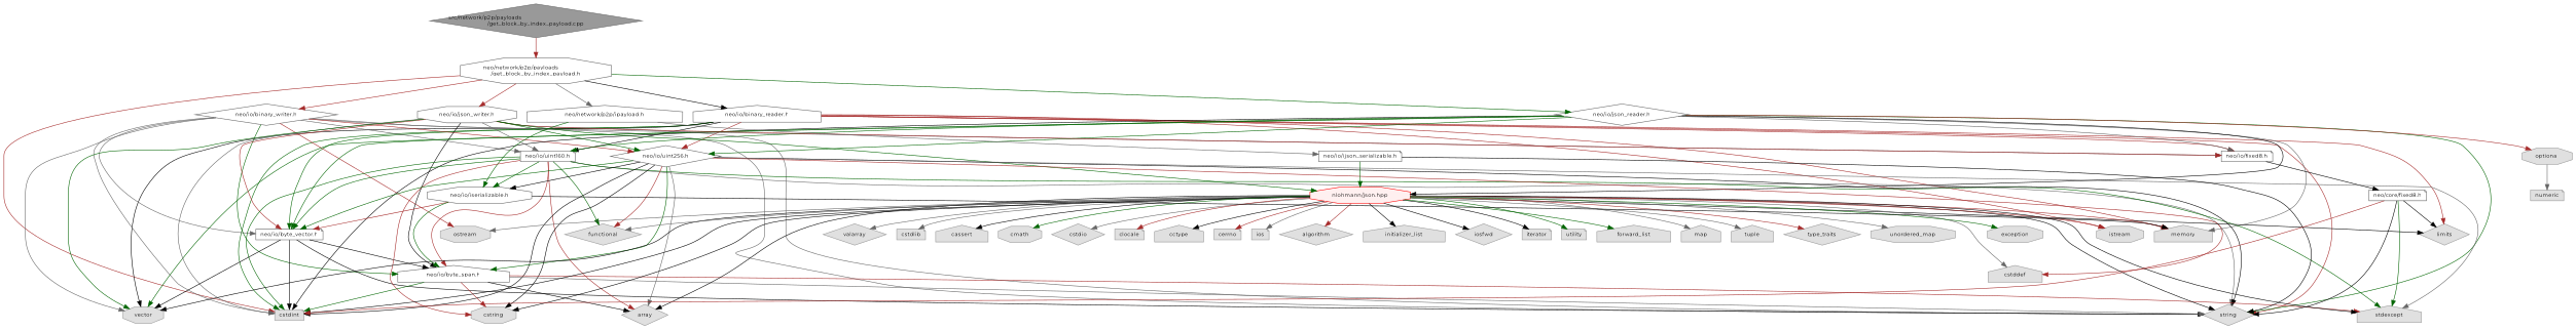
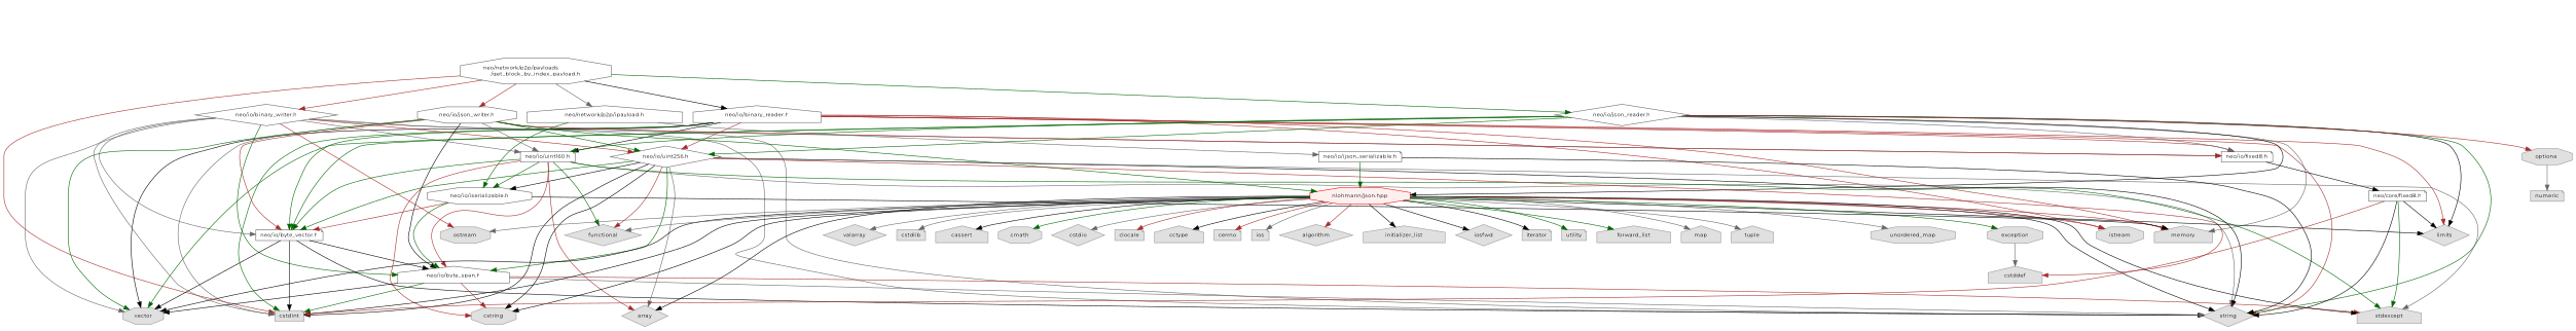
  digraph {
    fontname=Montserrat
    node [color=grey60 fillcolor="#E0E0E0" fontname=Montserrat fontsize=10 shape=diamond style=filled]
    edge [color=black fontname=Montserrat fontsize=10 labelfontname=Helvetica labelfontsize=10 style=solid]
-   n1 [color=gray40 fillcolor=grey60 fontcolor=black height=0.2 label="src/network/p2p/payloads\l/get_block_by_index_payload.cpp" width=0.4]
    n2 [color=grey40 fillcolor=white height=0.2 label="neo/network/p2p/payloads\l/get_block_by_index_payload.h" shape=octagon width=0.4]
    n3 [color=grey40 fillcolor=white height=0.2 label="neo/io/binary_reader.h" shape=house width=0.4]
    n4 [height=0.2 label=cstdint shape=note width=0.4]
    n5 [color=grey40 fillcolor=white height=0.2 label="neo/io/binary_writer.h" width=0.4]
    n6 [color=grey40 fillcolor=white height=0.2 label="neo/io/json_reader.h" width=0.4]
    n7 [color=grey40 fillcolor=white height=0.2 label="neo/io/json_writer.h" shape=octagon width=0.4]
    n8 [color=grey40 fillcolor=white height=0.2 label="neo/network/p2p/ipayload.h" shape=house width=0.4]
    n9 [color=grey40 fillcolor=white height=0.2 label="neo/io/byte_vector.h" shape=note width=0.4]
    n10 [height=0.2 label=string width=0.4]
    n11 [height=0.2 label=vector shape=octagon width=0.4]
    n12 [color=grey40 fillcolor=white height=0.2 label="neo/io/fixed8.h" shape=note width=0.4]
    n13 [height=0.2 label=limits width=0.4]
    n14 [color=grey40 fillcolor=white height=0.2 label="neo/io/uint160.h" shape=note width=0.4]
    n15 [height=0.2 label=memory shape=house width=0.4]
    n16 [color=grey40 fillcolor=white height=0.2 label="neo/io/uint256.h" width=0.4]
    n17 [height=0.2 label=istream shape=octagon width=0.4]
    n18 [color=grey40 fillcolor=white height=0.2 label="neo/io/byte_span.h" shape=house width=0.4]
    n19 [height=0.2 label=ostream shape=octagon width=0.4]
    n20 [color=red fillcolor="#FFF0F0" height=0.2 label="nlohmann/json.hpp" shape=octagon width=0.4]
    n21 [height=0.2 label=optional shape=octagon width=0.4]
    n22 [color=grey40 fillcolor=white height=0.2 label="neo/io/iserializable.h" shape=octagon width=0.4]
    n23 [color=grey40 fillcolor=white height=0.2 label="neo/io/ijson_serializable.h" shape=note width=0.4]
    n24 [color=grey40 fillcolor=white height=0.2 label="neo/core/fixed8.h" shape=note width=0.4]
    n25 [height=0.2 label=cstring shape=octagon width=0.4]
    n26 [height=0.2 label=stdexcept shape=house width=0.4]
    n27 [height=0.2 label=array width=0.4]
    n28 [height=0.2 label=functional width=0.4]
    n29 [height=0.2 label=cstddef shape=house width=0.4]
    n30 [height=0.2 label=algorithm width=0.4]
    n31 [height=0.2 label=initializer_list shape=house width=0.4]
    n32 [height=0.2 label=iosfwd width=0.4]
    n33 [height=0.2 label=iterator shape=note width=0.4]
    n34 [height=0.2 label=utility shape=note width=0.4]
    n35 [height=0.2 label=forward_list shape=house width=0.4]
    n36 [height=0.2 label=map shape=house width=0.4]
    n37 [height=0.2 label=tuple shape=house width=0.4]
-   n38 [height=0.2 label=type_traits width=0.4]
    n39 [height=0.2 label=unordered_map shape=octagon width=0.4]
    n40 [height=0.2 label=valarray width=0.4]
    n41 [height=0.2 label=exception shape=octagon width=0.4]
    n42 [height=0.2 label=cstdlib shape=note width=0.4]
    n43 [height=0.2 label=cassert shape=house width=0.4]
    n44 [height=0.2 label=cmath shape=octagon width=0.4]
    n45 [height=0.2 label=cstdio width=0.4]
    n46 [height=0.2 label=clocale shape=note width=0.4]
    n47 [height=0.2 label=cctype shape=house width=0.4]
    n48 [height=0.2 label=cerrno shape=note width=0.4]
    n49 [height=0.2 label=ios shape=note width=0.4]
    n50 [height=0.2 label=numeric shape=note width=0.4]
-   n1 -> n2 [color=brown]
    n2 -> n3
    n2 -> n4 [color=brown]
    n2 -> n5 [color=brown]
    n2 -> n6 [color=darkgreen]
    n2 -> n7 [color=brown]
    n2 -> n8 [color=gray40]
    n3 -> n4 [color=darkgreen]
    n3 -> n9 [color=darkgreen]
    n3 -> n10 [color=brown]
    n3 -> n11
    n3 -> n12 [color=brown]
    n3 -> n13 [color=brown]
    n3 -> n14
    n3 -> n15 [color=brown]
    n3 -> n16 [color=brown]
    n3 -> n17 [color=brown]
    n5 -> n4 [color=gray40]
    n5 -> n9 [color=gray40]
    n5 -> n10 [color=gray40]
    n5 -> n11 [color=gray40]
    n5 -> n12 [color=gray40]
    n5 -> n14 [color=gray40]
    n5 -> n16 [color=brown]
    n5 -> n18 [color=darkgreen]
    n5 -> n19 [color=brown]
-   n6 -> n4
+   n6 -> n13
    n6 -> n9 [color=darkgreen]
    n6 -> n10 [color=darkgreen]
    n6 -> n11 [color=darkgreen]
    n6 -> n12 [color=gray40]
    n6 -> n14 [color=darkgreen]
    n6 -> n15 [color=gray40]
    n6 -> n16 [color=darkgreen]
    n6 -> n20
    n6 -> n21 [color=brown]
    n7 -> n4 [color=gray40]
    n7 -> n9 [color=brown]
    n7 -> n10 [color=gray40]
    n7 -> n11 [color=darkgreen]
    n7 -> n12 [color=brown]
    n7 -> n14 [color=gray40]
    n7 -> n16 [color=darkgreen]
    n7 -> n18
    n7 -> n20 [color=darkgreen]
    n8 -> n22 [color=darkgreen]
    n8 -> n23 [color=gray40]
    n9 -> n4
    n9 -> n10
    n9 -> n11
    n9 -> n18
    n12 -> n24
-   n14 -> n4 [color=darkgreen]
    n14 -> n9 [color=darkgreen]
    n14 -> n10 [color=gray40]
    n14 -> n18 [color=brown]
    n14 -> n22 [color=darkgreen]
    n14 -> n25 [color=brown]
    n14 -> n26 [color=darkgreen]
    n14 -> n27 [color=brown]
    n14 -> n28 [color=darkgreen]
    n16 -> n4
    n16 -> n9 [color=darkgreen]
    n16 -> n10
    n16 -> n18 [color=darkgreen]
    n16 -> n22
    n16 -> n25
    n16 -> n26 [color=gray40]
    n16 -> n27 [color=gray40]
    n16 -> n28 [color=brown]
    n16 -> n29 [color=brown]
    n18 -> n4 [color=darkgreen]
    n18 -> n10 [color=gray40]
-   n18 -> n27
+   n18 -> n11
    n18 -> n25 [color=brown]
    n18 -> n26 [color=brown]
    n20 -> n4
    n20 -> n10
    n20 -> n11
    n20 -> n13
    n20 -> n15 [color=brown]
    n20 -> n17 [color=brown]
    n20 -> n19 [color=gray40]
    n20 -> n25
    n20 -> n26
    n20 -> n27
    n20 -> n28 [color=gray40]
-   n20 -> n29 [color=gray40]
+   n41 -> n29 [color=gray40]
    n20 -> n30 [color=brown]
    n20 -> n31
    n20 -> n32
    n20 -> n33
    n20 -> n34 [color=darkgreen]
    n20 -> n35 [color=darkgreen]
    n20 -> n36 [color=gray40]
    n20 -> n37 [color=gray40]
-   n20 -> n38 [color=brown]
    n20 -> n39 [color=gray40]
    n20 -> n40 [color=gray40]
    n20 -> n41 [color=darkgreen]
    n20 -> n42 [color=gray40]
    n20 -> n43
    n20 -> n44 [color=darkgreen]
    n20 -> n45 [color=gray40]
    n20 -> n46 [color=brown]
    n20 -> n47
    n20 -> n48 [color=brown]
    n20 -> n49 [color=gray40]
    n21 -> n50 [color=gray40]
    n22 -> n9 [color=brown]
    n22 -> n15
    n22 -> n18 [color=darkgreen]
    n23 -> n10
    n23 -> n20 [color=darkgreen]
    n24 -> n4 [color=brown]
    n24 -> n10
    n24 -> n13
    n24 -> n26 [color=darkgreen]
  }
